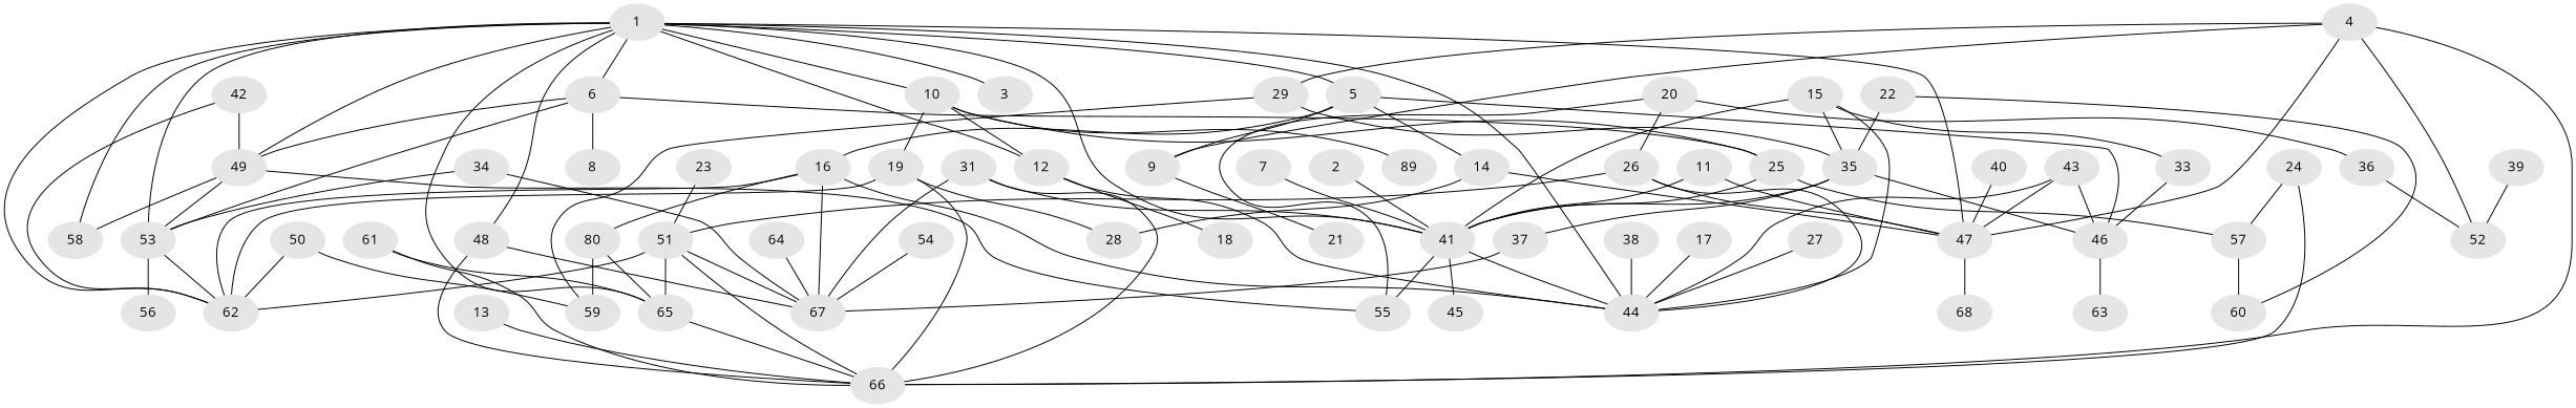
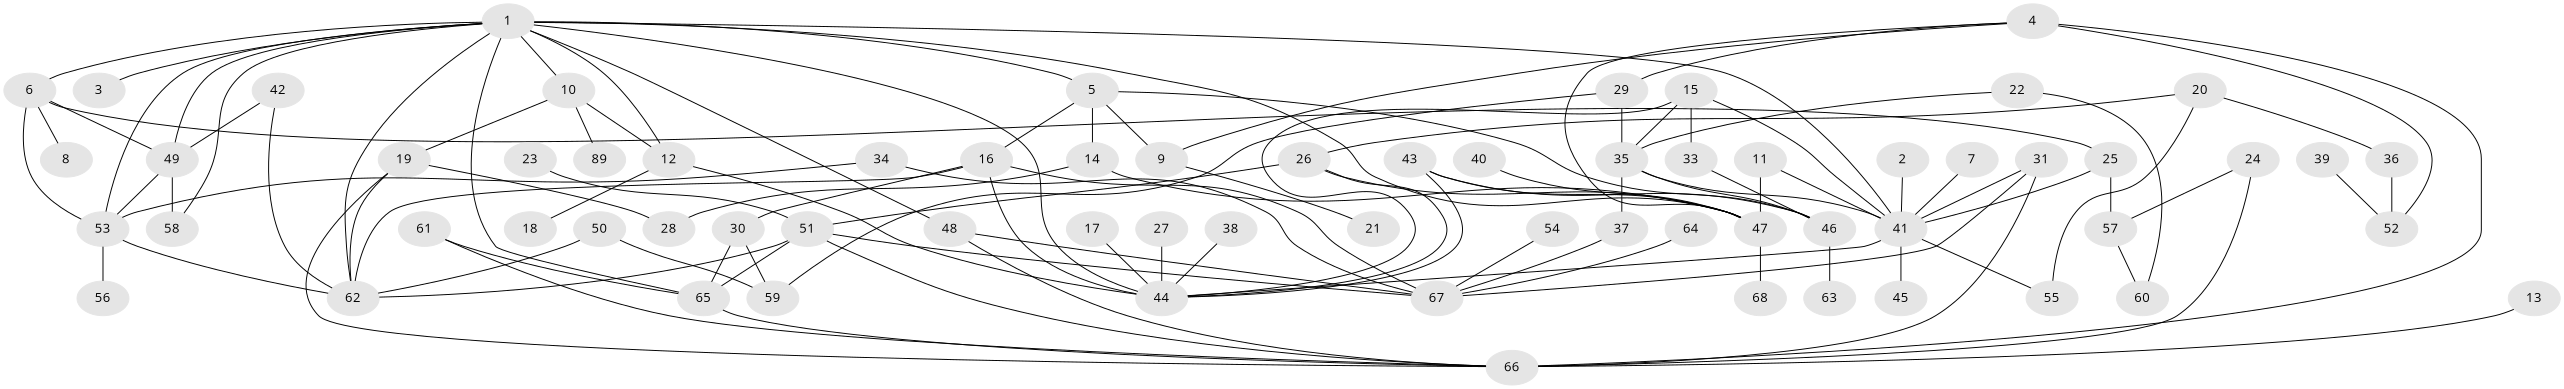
  graph {
    fontname="Open Sans"
    node [color=gray90 fontname="Open Sans" style=filled]
    edge [fontname="Open Sans" weight=1.0]
    1
    3
    5
    6
    10
    12
    41
    44
    47
    48
    49
    53
    58
    62
    65
    9
    14
    16
    46
    8
    25
    19
    n23 [label=89]
    18
    55
    45
    68
    66
    67
    56
    2
    4
    29
    52
    21
    35
    59
    28
-   30 [label=80]
+   30
    63
    57
    7
    11
    13
    15
    33
    37
    17
    20
    26
    36
    51
    22
    60
    23
    24
    27
    31
    34
    38
    39
    40
    42
    43
    50
    54
    61
    64
    1 -- 3
    1 -- 5
    1 -- 6
    1 -- 10
    1 -- 12
    1 -- 41
    1 -- 44
    1 -- 47
    1 -- 48
    1 -- 49
    1 -- 53
    1 -- 58
    1 -- 62
    1 -- 65
    5 -- 9
    5 -- 14
    5 -- 16
    5 -- 46
    6 -- 49
    6 -- 53
    6 -- 8
    6 -- 25
    10 -- 12
-   10 -- 25
    10 -- 19
    10 -- n23
    12 -- 44
    12 -- 18
    41 -- 44
    41 -- 55
    41 -- 45
    47 -- 68
    48 -- 66
    48 -- 67
    49 -- 53
    49 -- 58
-   49 -- 55
    53 -- 62
    53 -- 56
    65 -- 66
    9 -- 21
    14 -- 47
    14 -- 28
    16 -- 44 [weight=2.0]
    16 -- 62
    16 -- 67
    16 -- 30
    46 -- 63
    25 -- 41
    25 -- 57
    19 -- 62
    19 -- 66
    19 -- 28
    2 -- 41
    4 -- 47
    4 -- 9
    4 -- 66 [weight=2.0]
    4 -- 29
    4 -- 52
    29 -- 35
    29 -- 59
    35 -- 41
    35 -- 46
    35 -- 37
    30 -- 65
    30 -- 59
    57 -- 60
    7 -- 41
    11 -- 41
    11 -- 47
    13 -- 66
    15 -- 41
    15 -- 44
    15 -- 35
    15 -- 33
    33 -- 46
    37 -- 67
    17 -- 44
    20 -- 55
    20 -- 26
    20 -- 36
    26 -- 44
    26 -- 47
    26 -- 51
    36 -- 52
    51 -- 62 [weight=2.0]
    51 -- 65
    51 -- 66
    51 -- 67
    22 -- 35
    22 -- 60
    23 -- 51
    24 -- 66
    24 -- 57
    27 -- 44
    31 -- 41
    31 -- 66
    31 -- 67
    34 -- 53
    34 -- 67
    38 -- 44
    39 -- 52
    40 -- 47
    42 -- 49
    42 -- 62
    43 -- 44
    43 -- 47
    43 -- 46
    50 -- 62
    50 -- 59
    54 -- 67
    61 -- 65
    61 -- 66
    64 -- 67
  }
